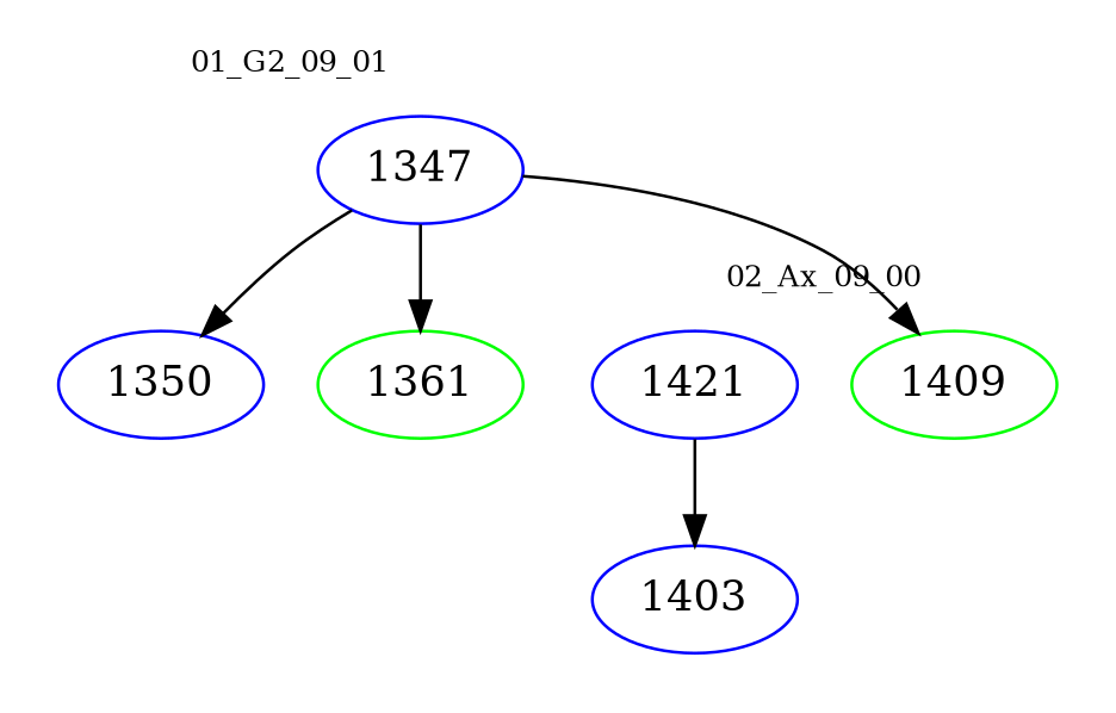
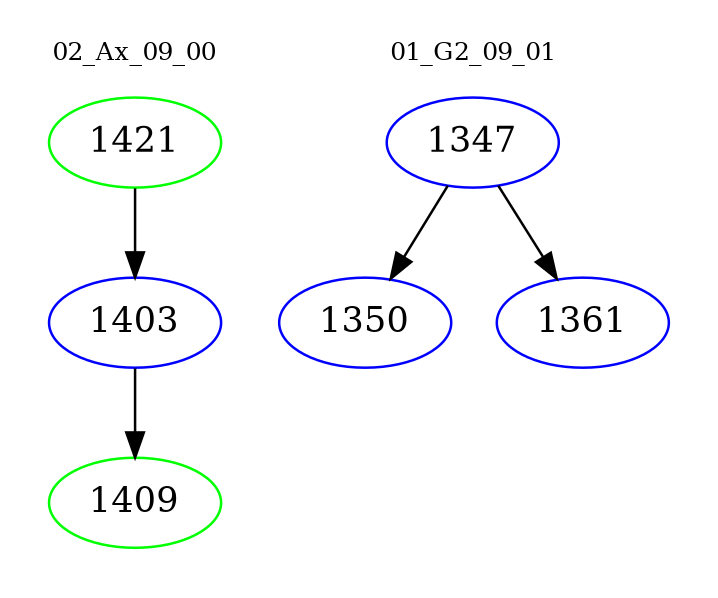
  digraph {
    node [color=blue]
    edge [color=black]
    n1 [label=1403]
    n2 [color=green label=1409]
-   n3 [label=1421]
+   n3 [color=green label=1421]
    n4 [label=1347]
    n5 [label=1350]
-   n6 [color=green label=1361]
+   n6 [label=1361]
    subgraph cluster_1 {
      color=white
      fontsize=10
      label="02_Ax_09_00"
      n1
      n2
      n3
    }
    subgraph cluster_2 {
      color=white
      fontsize=10
      label="01_G2_09_01"
      n4
      n5
      n6
    }
-   n4 -> n2
+   n1 -> n2
    n3 -> n1
    n4 -> n5
    n4 -> n6
  }
